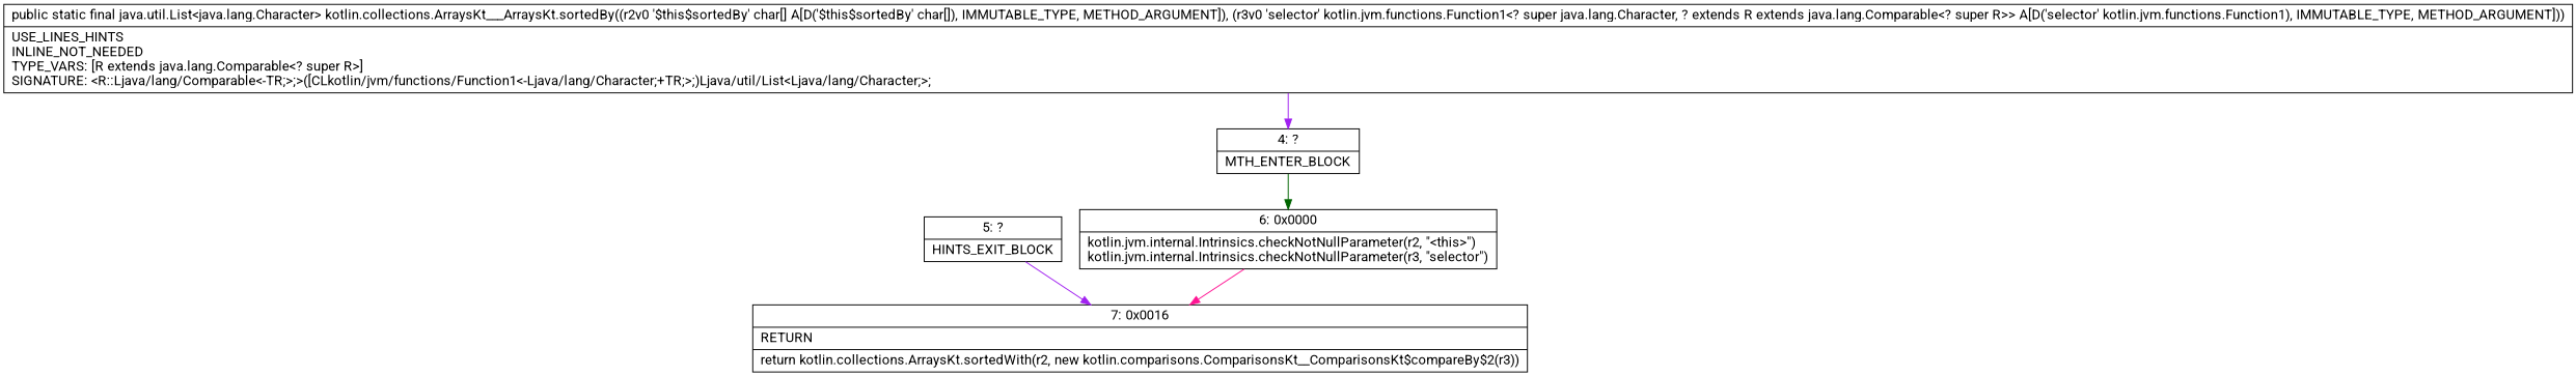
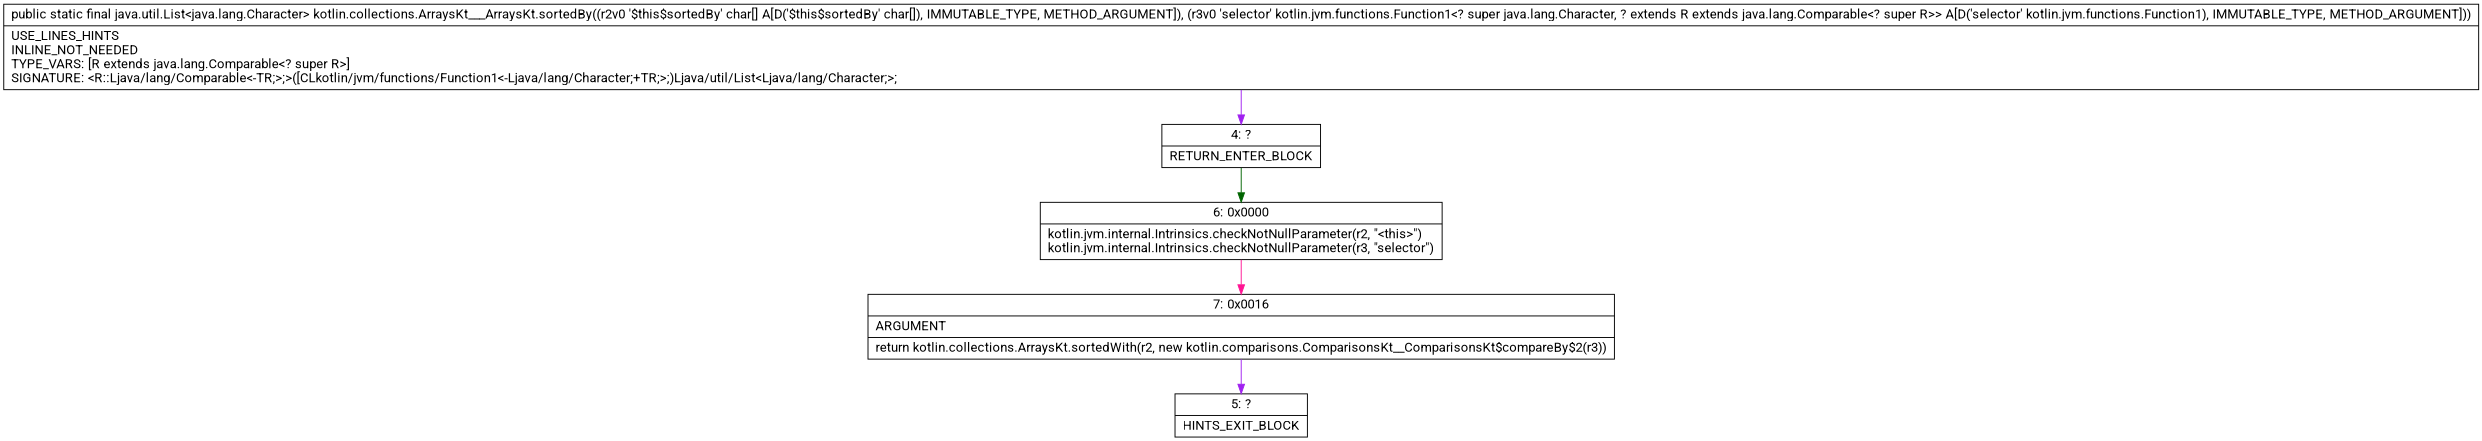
  digraph {
    fontname=Roboto
    node [fontname=Roboto shape=record]
    edge [color=purple fontname=Roboto]
-   n1 [label="{4\:\ ?|MTH_ENTER_BLOCK\l}"]
+   n1 [label="{4\:\ ?|RETURN_ENTER_BLOCK\l}"]
    n2 [label="{6\:\ 0x0000|kotlin.jvm.internal.Intrinsics.checkNotNullParameter(r2, \"\<this\>\")\lkotlin.jvm.internal.Intrinsics.checkNotNullParameter(r3, \"selector\")\l}"]
-   n3 [label="{7\:\ 0x0016|RETURN\l|return kotlin.collections.ArraysKt.sortedWith(r2, new kotlin.comparisons.ComparisonsKt__ComparisonsKt$compareBy$2(r3))\l}"]
+   n3 [label="{7\:\ 0x0016|ARGUMENT\l|return kotlin.collections.ArraysKt.sortedWith(r2, new kotlin.comparisons.ComparisonsKt__ComparisonsKt$compareBy$2(r3))\l}"]
    n4 [label="{5\:\ ?|HINTS_EXIT_BLOCK\l}"]
    n5 [label="{public static final java.util.List\<java.lang.Character\> kotlin.collections.ArraysKt___ArraysKt.sortedBy((r2v0 '$this$sortedBy' char[] A[D('$this$sortedBy' char[]), IMMUTABLE_TYPE, METHOD_ARGUMENT]), (r3v0 'selector' kotlin.jvm.functions.Function1\<? super java.lang.Character, ? extends R extends java.lang.Comparable\<? super R\>\> A[D('selector' kotlin.jvm.functions.Function1), IMMUTABLE_TYPE, METHOD_ARGUMENT]))  | USE_LINES_HINTS\lINLINE_NOT_NEEDED\lTYPE_VARS: [R extends java.lang.Comparable\<? super R\>]\lSIGNATURE: \<R::Ljava\/lang\/Comparable\<\-TR;\>;\>([CLkotlin\/jvm\/functions\/Function1\<\-Ljava\/lang\/Character;+TR;\>;)Ljava\/util\/List\<Ljava\/lang\/Character;\>;\l}"]
    n1 -> n2 [color=darkgreen]
    n2 -> n3 [color=deeppink]
-   n4 -> n3
+   n3 -> n4
    n5 -> n1
  }
